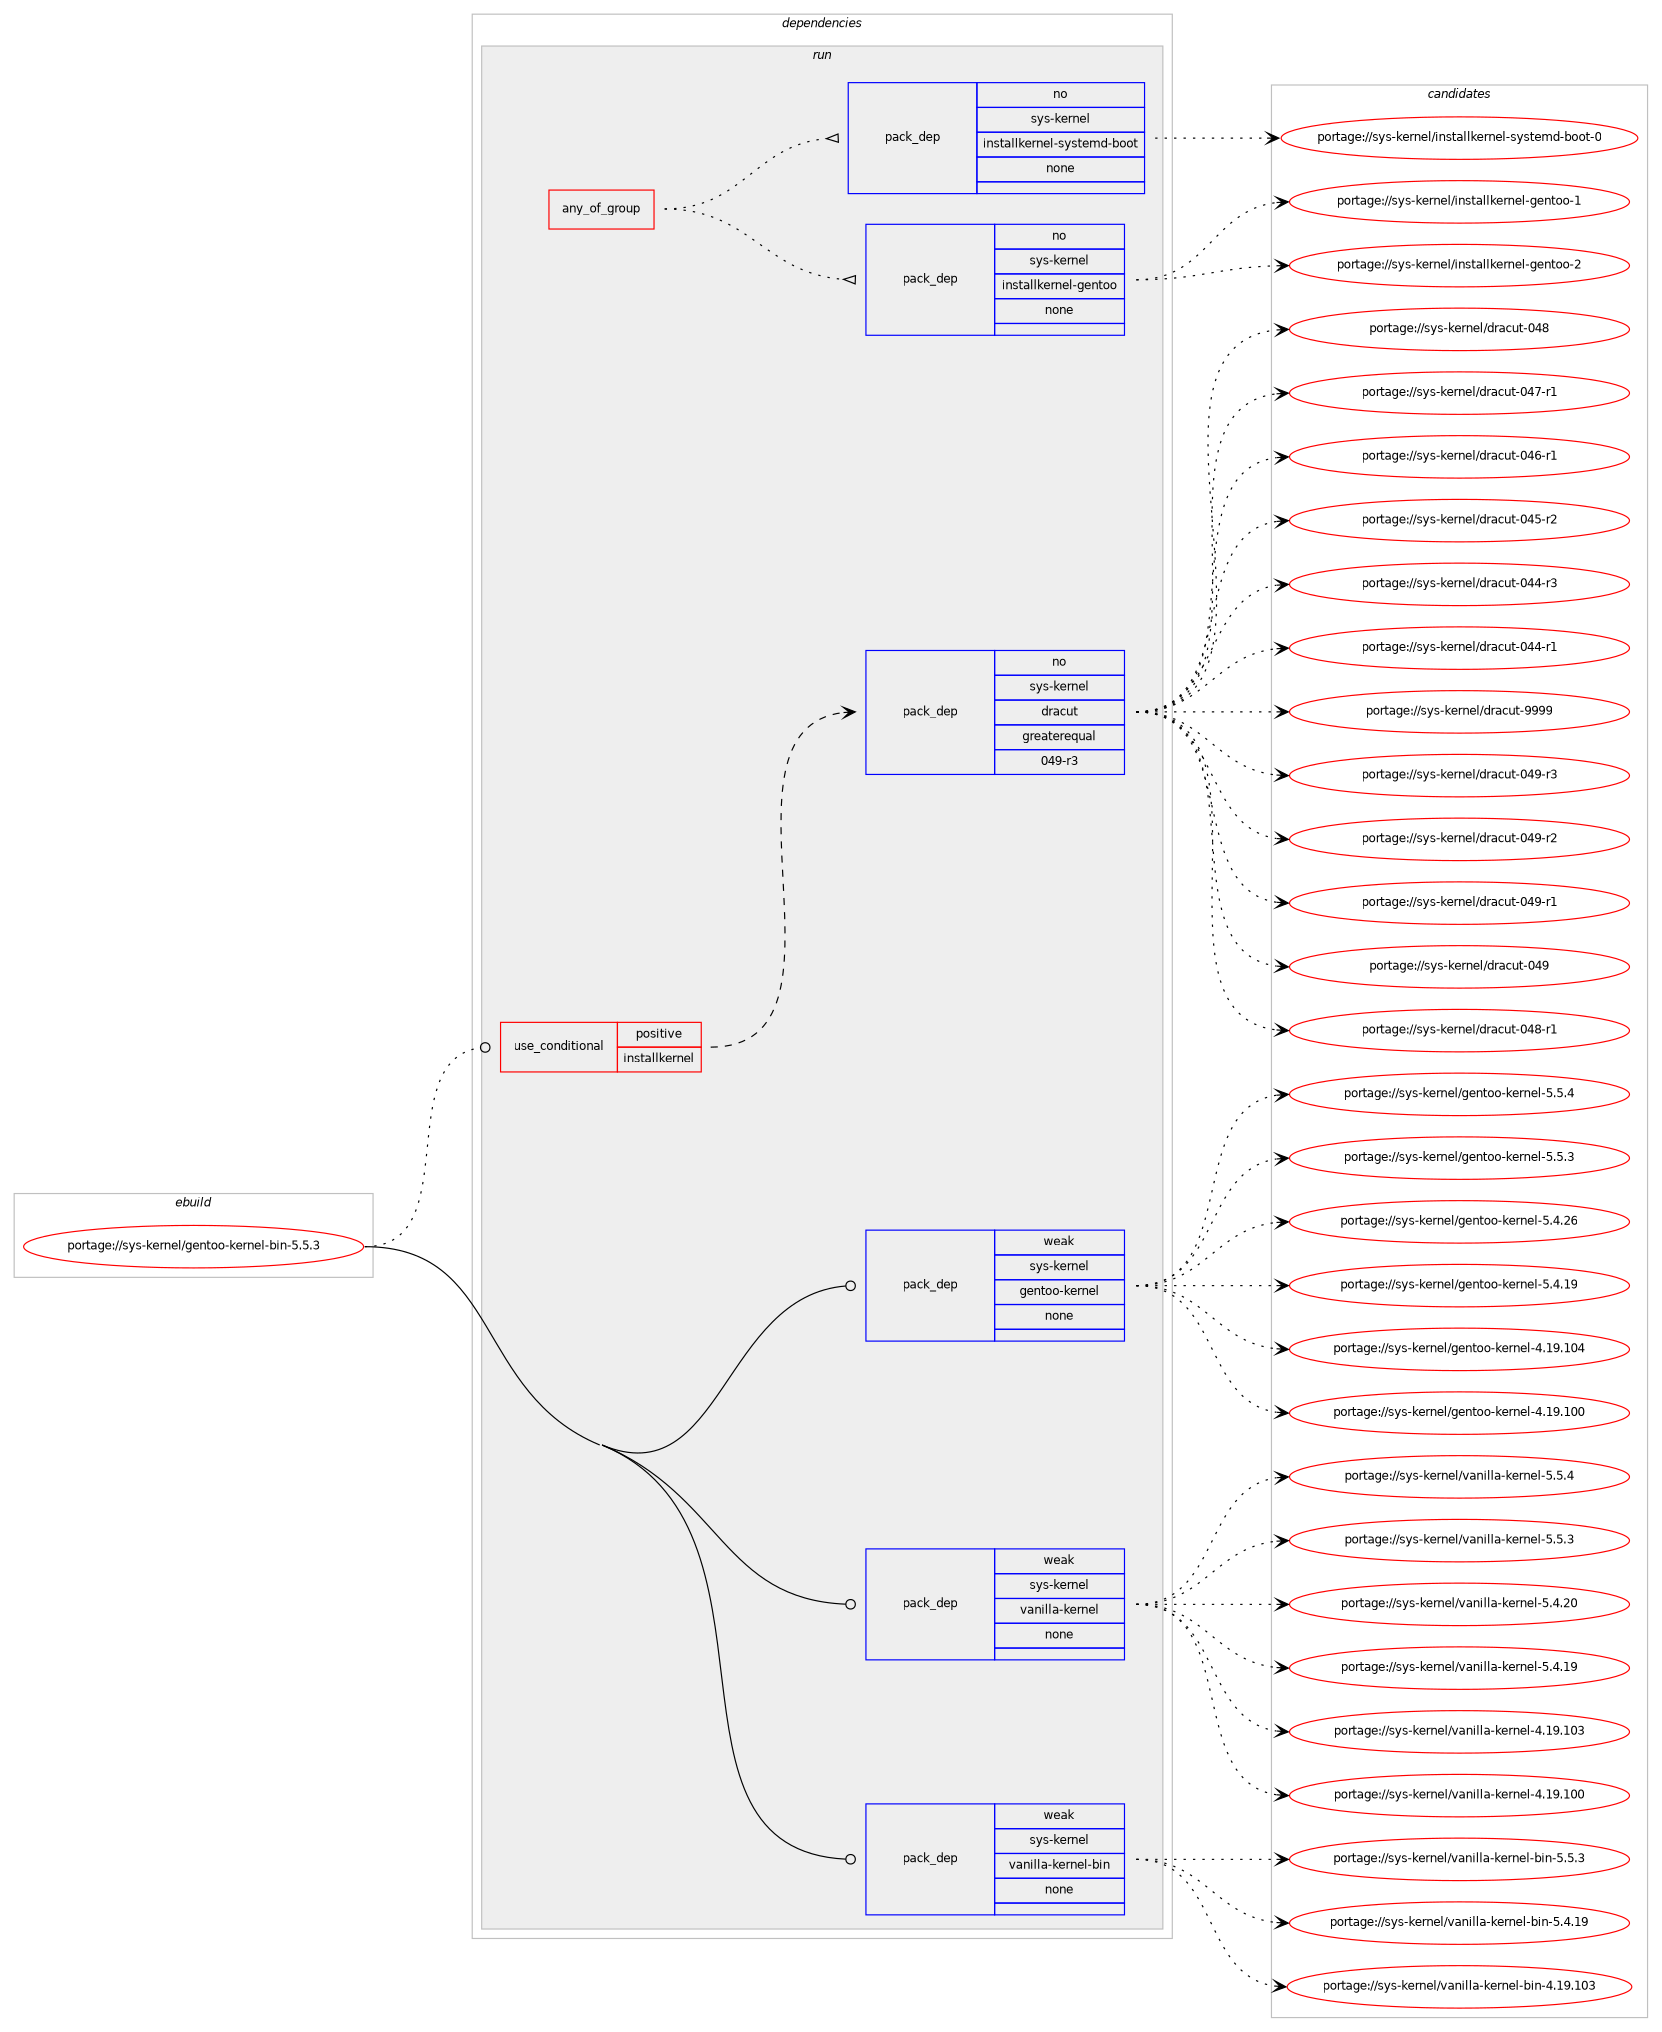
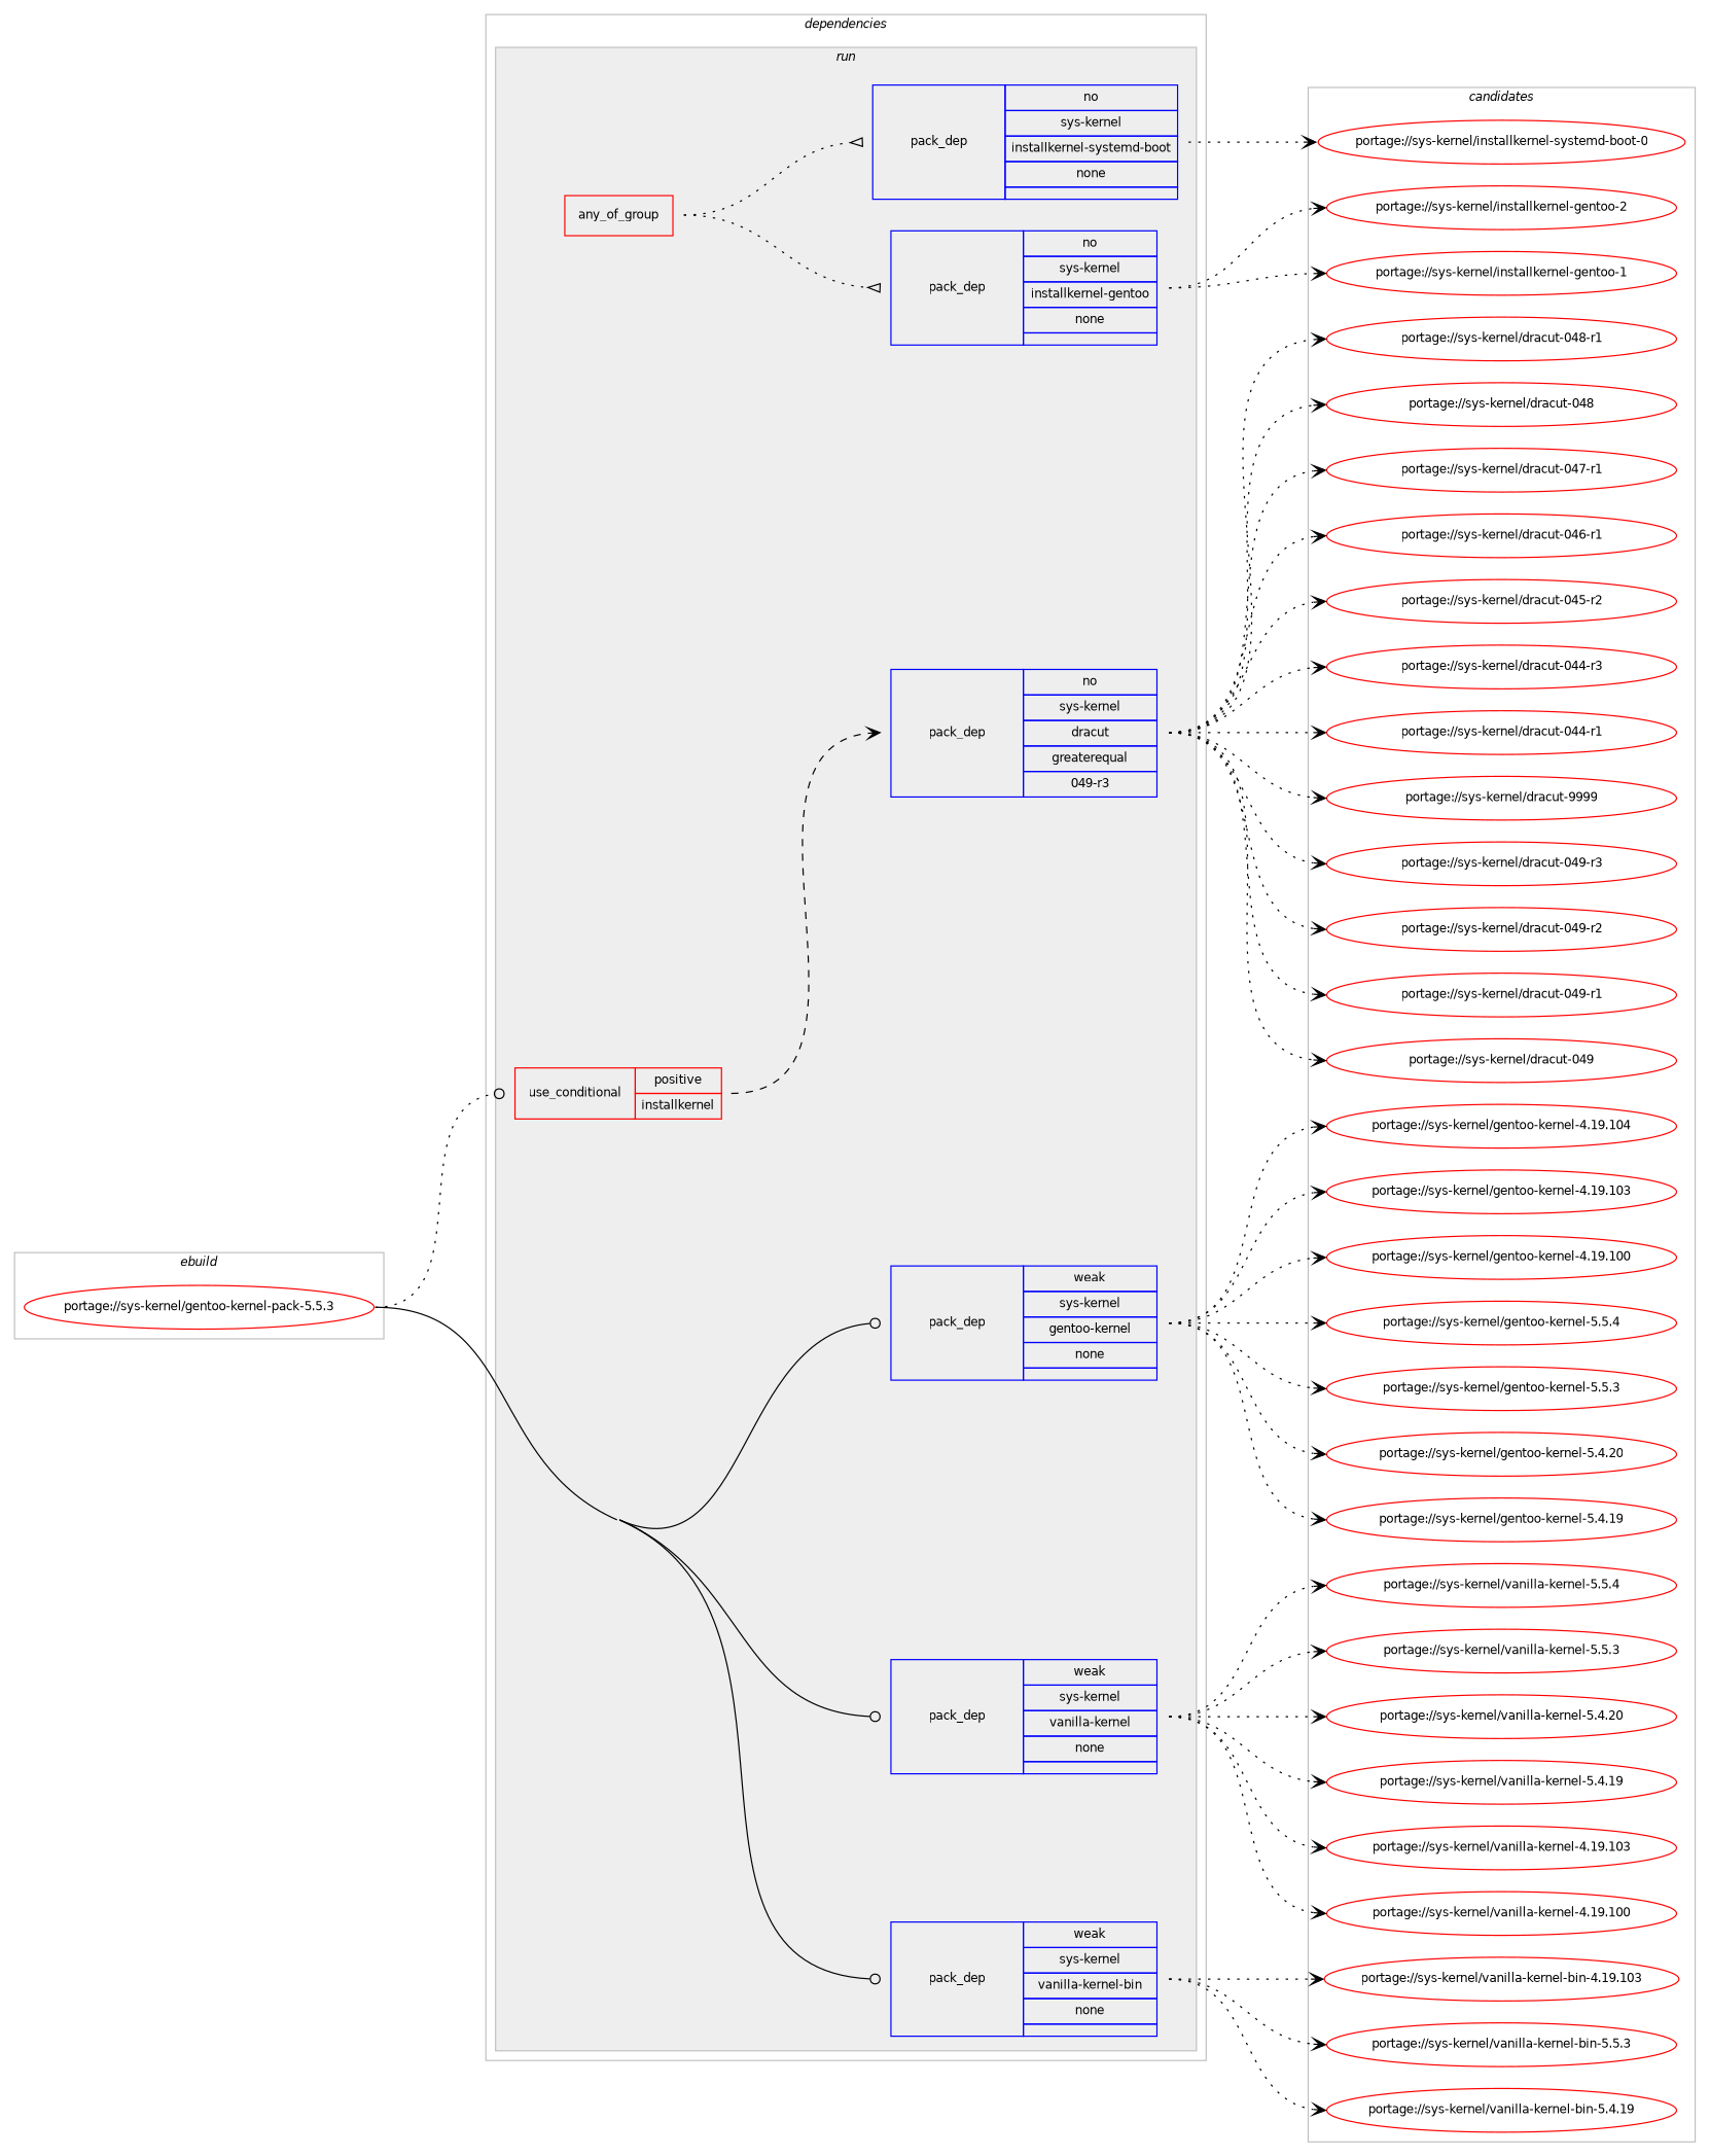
  digraph {
    compound=true
    concentrate=true
    fontname=Helvetica
    fontsize=10
    newrank=true
    rankdir=LR
    ranksep=1.5
    node [color=red fontname=Helvetica fontsize=10]
    edge [arrowhead=vee headport=w style=dotted tailport=e weight=100]
-   n1 [label="portage://sys-kernel/gentoo-kernel-bin-5.5.3" width=4]
+   n1 [label="portage://sys-kernel/gentoo-kernel-pack-5.5.3" width=4]
    n2 [color=blue label=<<TABLE BORDER="0" CELLBORDER="1" CELLSPACING="0" CELLPADDING="4" WIDTH="220"><TR><TD ROWSPAN="6" CELLPADDING="30">pack_dep</TD></TR><TR><TD WIDTH="110">no</TD></TR><TR><TD>sys-kernel</TD></TR><TR><TD>installkernel-gentoo</TD></TR><TR><TD>none</TD></TR><TR><TD></TD></TR></TABLE>> shape=none]
    n3 [color=blue label=<<TABLE BORDER="0" CELLBORDER="1" CELLSPACING="0" CELLPADDING="4" WIDTH="220"><TR><TD ROWSPAN="6" CELLPADDING="30">pack_dep</TD></TR><TR><TD WIDTH="110">no</TD></TR><TR><TD>sys-kernel</TD></TR><TR><TD>installkernel-systemd-boot</TD></TR><TR><TD>none</TD></TR><TR><TD></TD></TR></TABLE>> shape=none]
    n4 [label=<<TABLE BORDER="0" CELLBORDER="1" CELLSPACING="0" CELLPADDING="4"><TR><TD CELLPADDING="10">any_of_group</TD></TR></TABLE>> shape=none]
    n5 [color=blue label=<<TABLE BORDER="0" CELLBORDER="1" CELLSPACING="0" CELLPADDING="4" WIDTH="220"><TR><TD ROWSPAN="6" CELLPADDING="30">pack_dep</TD></TR><TR><TD WIDTH="110">no</TD></TR><TR><TD>sys-kernel</TD></TR><TR><TD>dracut</TD></TR><TR><TD>greaterequal</TD></TR><TR><TD>049-r3</TD></TR></TABLE>> shape=none]
    n6 [label=<<TABLE BORDER="0" CELLBORDER="1" CELLSPACING="0" CELLPADDING="4"><TR><TD ROWSPAN="3" CELLPADDING="10">use_conditional</TD></TR><TR><TD>positive</TD></TR><TR><TD>installkernel</TD></TR></TABLE>> shape=none]
    n7 [color=blue label=<<TABLE BORDER="0" CELLBORDER="1" CELLSPACING="0" CELLPADDING="4" WIDTH="220"><TR><TD ROWSPAN="6" CELLPADDING="30">pack_dep</TD></TR><TR><TD WIDTH="110">weak</TD></TR><TR><TD>sys-kernel</TD></TR><TR><TD>gentoo-kernel</TD></TR><TR><TD>none</TD></TR><TR><TD></TD></TR></TABLE>> shape=none]
    n8 [color=blue label=<<TABLE BORDER="0" CELLBORDER="1" CELLSPACING="0" CELLPADDING="4" WIDTH="220"><TR><TD ROWSPAN="6" CELLPADDING="30">pack_dep</TD></TR><TR><TD WIDTH="110">weak</TD></TR><TR><TD>sys-kernel</TD></TR><TR><TD>vanilla-kernel</TD></TR><TR><TD>none</TD></TR><TR><TD></TD></TR></TABLE>> shape=none]
    n9 [color=blue label=<<TABLE BORDER="0" CELLBORDER="1" CELLSPACING="0" CELLPADDING="4" WIDTH="220"><TR><TD ROWSPAN="6" CELLPADDING="30">pack_dep</TD></TR><TR><TD WIDTH="110">weak</TD></TR><TR><TD>sys-kernel</TD></TR><TR><TD>vanilla-kernel-bin</TD></TR><TR><TD>none</TD></TR><TR><TD></TD></TR></TABLE>> shape=none]
    n10 [label="portage://sys-kernel/installkernel-gentoo-2" width=4]
    n11 [label="portage://sys-kernel/installkernel-gentoo-1" width=4]
    n12 [label="portage://sys-kernel/installkernel-systemd-boot-0" width=4]
    n13 [label="portage://sys-kernel/vanilla-kernel-5.5.4" width=4]
    n14 [label="portage://sys-kernel/vanilla-kernel-5.5.3" width=4]
    n15 [label="portage://sys-kernel/vanilla-kernel-5.4.20" width=4]
    n16 [label="portage://sys-kernel/vanilla-kernel-5.4.19" width=4]
    n17 [label="portage://sys-kernel/vanilla-kernel-4.19.103" width=4]
    n18 [label="portage://sys-kernel/vanilla-kernel-4.19.100" width=4]
    n19 [label="portage://sys-kernel/dracut-9999" width=4]
    n20 [label="portage://sys-kernel/dracut-049-r3" width=4]
    n21 [label="portage://sys-kernel/dracut-049-r2" width=4]
    n22 [label="portage://sys-kernel/dracut-049-r1" width=4]
    n23 [label="portage://sys-kernel/dracut-049" width=4]
    n24 [label="portage://sys-kernel/dracut-048-r1" width=4]
    n25 [label="portage://sys-kernel/dracut-048" width=4]
    n26 [label="portage://sys-kernel/dracut-047-r1" width=4]
    n27 [label="portage://sys-kernel/dracut-046-r1" width=4]
    n28 [label="portage://sys-kernel/dracut-045-r2" width=4]
    n29 [label="portage://sys-kernel/dracut-044-r3" width=4]
    n30 [label="portage://sys-kernel/dracut-044-r1" width=4]
    n31 [label="portage://sys-kernel/gentoo-kernel-5.5.4" width=4]
    n32 [label="portage://sys-kernel/gentoo-kernel-5.5.3" width=4]
-   n33 [label="portage://sys-kernel/gentoo-kernel-5.4.26" width=4]
+   n33 [label="portage://sys-kernel/gentoo-kernel-5.4.20" width=4]
    n34 [label="portage://sys-kernel/gentoo-kernel-5.4.19" width=4]
    n35 [label="portage://sys-kernel/gentoo-kernel-4.19.104" width=4]
+   n36 [label="portage://sys-kernel/gentoo-kernel-4.19.103" width=4]
    n37 [label="portage://sys-kernel/gentoo-kernel-4.19.100" width=4]
    n38 [label="portage://sys-kernel/vanilla-kernel-bin-5.5.3" width=4]
    n39 [label="portage://sys-kernel/vanilla-kernel-bin-5.4.19" width=4]
    n40 [label="portage://sys-kernel/vanilla-kernel-bin-4.19.103" width=4]
    subgraph cluster_1 {
      color=gray
      label=<<i>ebuild</i>>
      rank=same
      n1
    }
    subgraph cluster_2 {
      color=gray
      label=<<i>dependencies</i>>
      subgraph cluster_3 {
        color=gray
        fillcolor="#eeeeee"
        label=<<i>compile</i>>
        style=filled
      }
      subgraph cluster_4 {
        color=gray
        fillcolor="#eeeeee"
        label=<<i>compile and run</i>>
        style=filled
      }
      subgraph cluster_5 {
        color=gray
        fillcolor="#eeeeee"
        label=<<i>run</i>>
        style=filled
        subgraph sub_6 {
          color=gray
          fillcolor="#eeeeee"
          label=<<i>run</i>>
          style=filled
          n4
          subgraph sub_7 {
            color=gray
            fillcolor="#eeeeee"
            label=<<i>run</i>>
            style=filled
            n2
          }
          subgraph sub_8 {
            color=gray
            fillcolor="#eeeeee"
            label=<<i>run</i>>
            style=filled
            n3
          }
        }
        subgraph sub_9 {
          color=gray
          fillcolor="#eeeeee"
          label=<<i>run</i>>
          style=filled
          n6
          subgraph sub_10 {
            color=gray
            fillcolor="#eeeeee"
            label=<<i>run</i>>
            style=filled
            n5
          }
        }
        subgraph sub_11 {
          color=gray
          fillcolor="#eeeeee"
          label=<<i>run</i>>
          style=filled
          n7
        }
        subgraph sub_12 {
          color=gray
          fillcolor="#eeeeee"
          label=<<i>run</i>>
          style=filled
          n8
        }
        subgraph sub_13 {
          color=gray
          fillcolor="#eeeeee"
          label=<<i>run</i>>
          style=filled
          n9
        }
      }
    }
    subgraph cluster_14 {
      color=gray
      label=<<i>candidates</i>>
      rank=same
      subgraph sub_15 {
        color=black
        label=<<i>candidates</i>>
        nodesep=1
        rank=same
        n10
        n11
      }
      subgraph sub_16 {
        color=black
        label=<<i>candidates</i>>
        nodesep=1
        rank=same
        n12
      }
      subgraph sub_17 {
        color=black
        label=<<i>candidates</i>>
        nodesep=1
        rank=same
        n13
        n14
        n15
        n16
        n17
        n18
      }
      subgraph sub_18 {
        color=black
        label=<<i>candidates</i>>
        nodesep=1
        rank=same
        n19
        n20
        n21
        n22
        n23
        n24
        n25
        n26
        n27
        n28
        n29
        n30
      }
      subgraph sub_19 {
        color=black
        label=<<i>candidates</i>>
        nodesep=1
        rank=same
        n31
        n32
        n33
        n34
        n35
+       n36
        n37
      }
      subgraph sub_20 {
        color=black
        label=<<i>candidates</i>>
        nodesep=1
        rank=same
        n38
        n39
        n40
      }
    }
    n1 -> n6 [arrowhead=odot weight=20]
    n1 -> n7 [arrowhead=odot style=solid weight=20]
    n1 -> n8 [arrowhead=odot style=solid weight=20]
    n1 -> n9 [arrowhead=odot style=solid weight=20]
    n2 -> n10
    n2 -> n11
    n3 -> n12
    n4 -> n2 [arrowhead=oinv weight=20]
    n4 -> n3 [arrowhead=oinv weight=20]
    n5 -> n19
    n5 -> n20
    n5 -> n21
    n5 -> n22
    n5 -> n23
    n5 -> n24
    n5 -> n25
    n5 -> n26
    n5 -> n27
    n5 -> n28
    n5 -> n29
    n5 -> n30
    n6 -> n5 [style=dashed weight=20]
    n7 -> n31
    n7 -> n32
    n7 -> n33
    n7 -> n34
    n7 -> n35
+   n7 -> n36
    n7 -> n37
    n8 -> n13
    n8 -> n14
    n8 -> n15
    n8 -> n16
    n8 -> n17
    n8 -> n18
    n9 -> n38
    n9 -> n39
    n9 -> n40
  }
